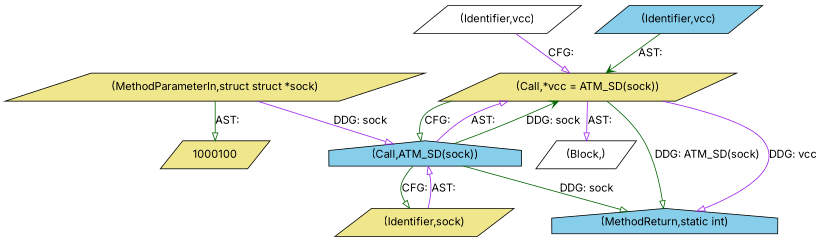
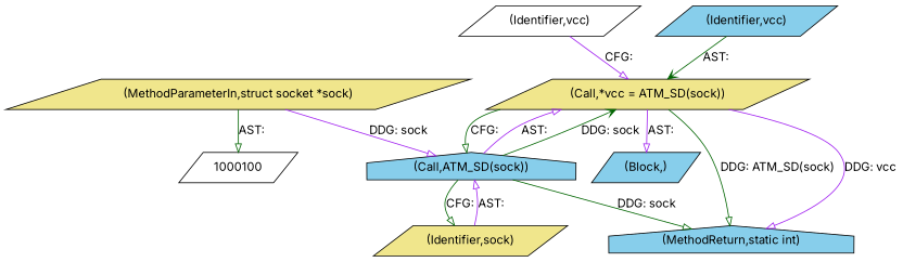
  digraph {
    fontname=Inter
    node [fillcolor=khaki fontname=Inter shape=parallelogram style=filled]
    edge [arrowhead=onormal color=darkgreen fontname=Inter]
    n1 [label="(Call,*vcc = ATM_SD(sock))"]
    n2 [fillcolor=skyblue label="(Call,ATM_SD(sock))" shape=house]
-   n3 [fillcolor=white label="(Block,)"]
+   n3 [fillcolor=skyblue label="(Block,)"]
    n4 [fillcolor=skyblue label="(MethodReturn,static int)" shape=house]
    n5 [label="(Identifier,sock)"]
-   n6 [label="(MethodParameterIn,struct struct *sock)"]
-   1000100
+   n6 [label="(MethodParameterIn,struct socket *sock)"]
+   1000100 [fillcolor=white]
    n8 [fillcolor=white label="(Identifier,vcc)"]
    n9 [fillcolor=skyblue label="(Identifier,vcc)"]
    n1 -> n2 [label="CFG: "]
    n1 -> n3 [color=purple label="AST: "]
    n1 -> n4 [label="DDG: ATM_SD(sock)"]
    n1 -> n4 [color=purple label="DDG: vcc"]
    n2 -> n1 [color=purple label="AST: "]
    n2 -> n1 [arrowhead=vee label="DDG: sock"]
    n2 -> n4 [label="DDG: sock"]
    n2 -> n5 [label="CFG: "]
    n5 -> n2 [color=purple label="AST: "]
    n6 -> n2 [color=purple label="DDG: sock"]
    n6 -> 1000100 [label="AST: "]
    n8 -> n1 [color=purple label="CFG: "]
    n9 -> n1 [arrowhead=vee label="AST: "]
  }
